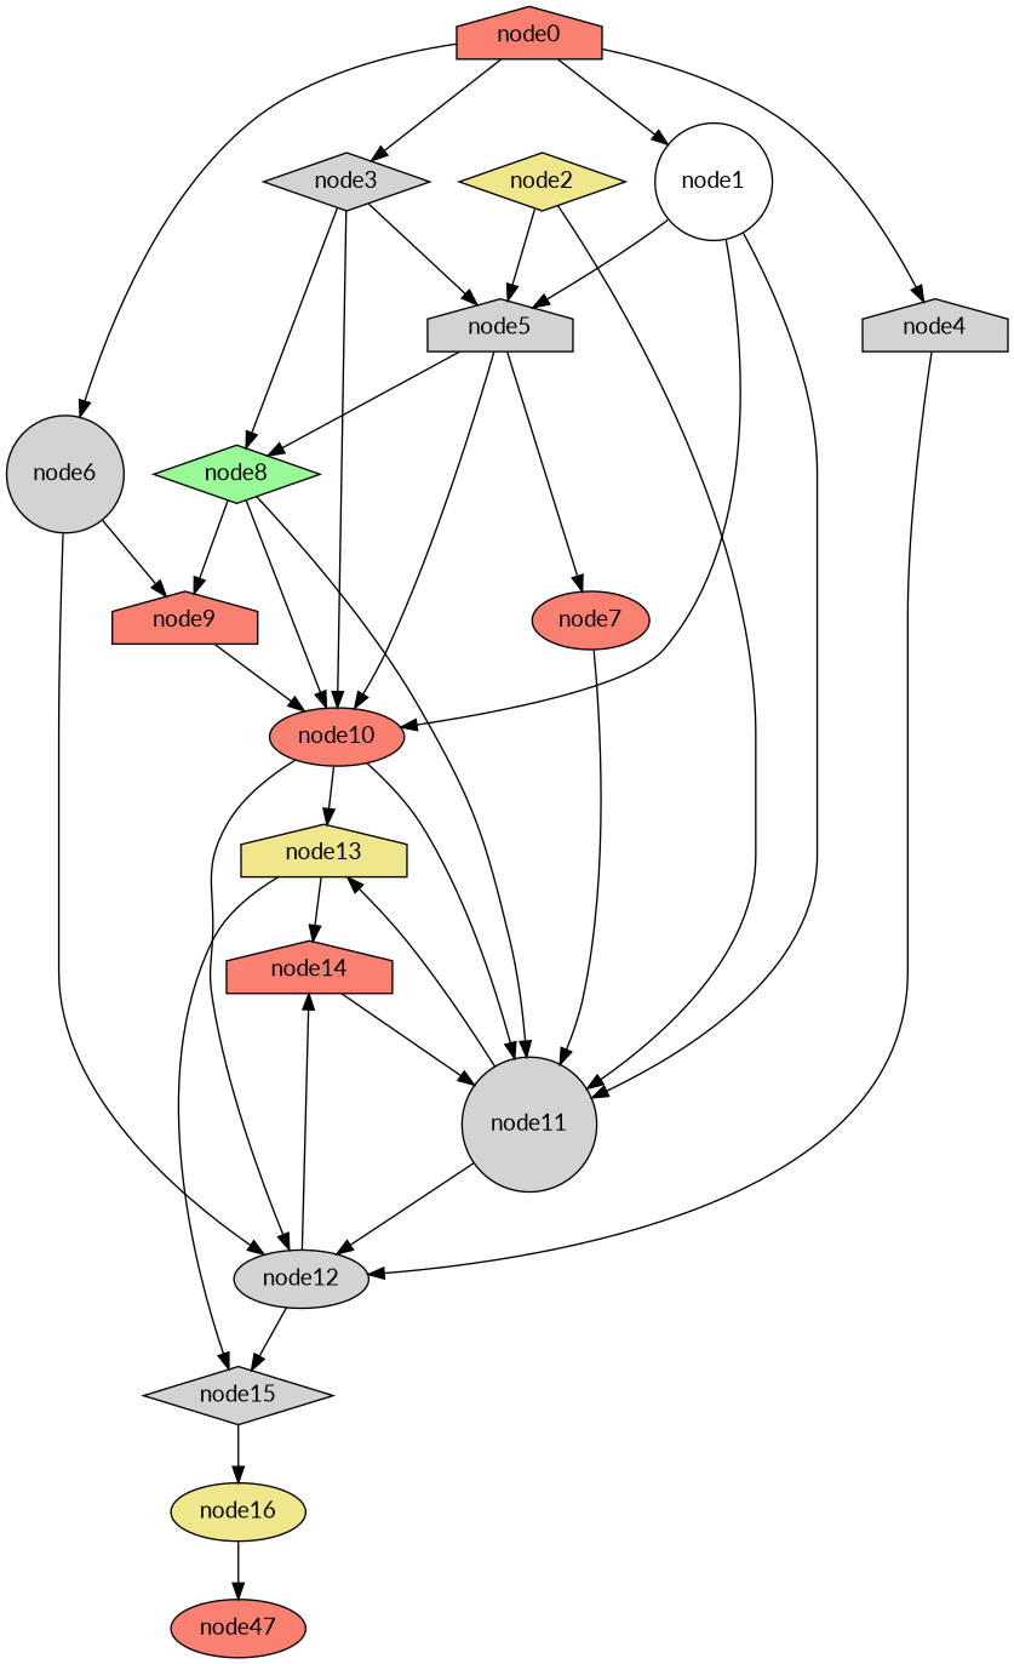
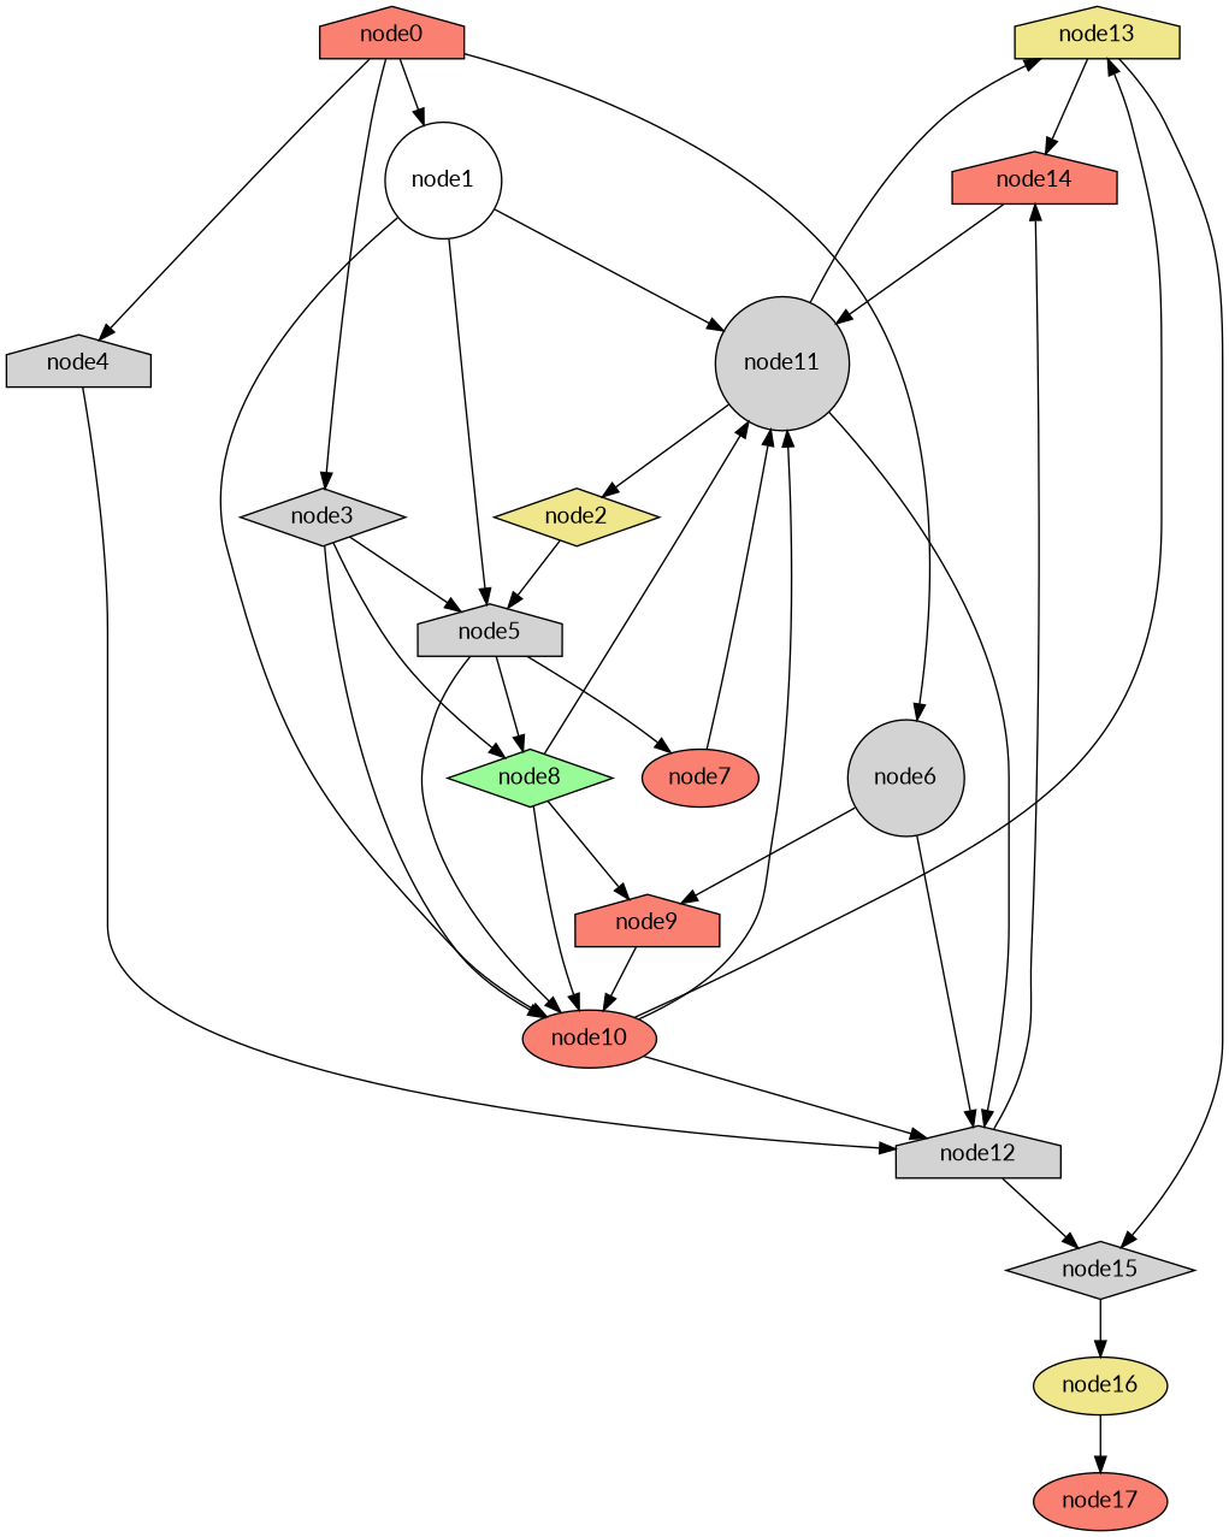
  digraph {
    fontname=Lato
    node [fillcolor=lightgrey fontname=Lato shape=house style=filled]
    edge [fontname=Lato]
    node16 [fillcolor=khaki shape=ellipse]
-   node17 [fillcolor=salmon shape=ellipse label=node47]
+   node17 [fillcolor=salmon shape=ellipse]
    node15 [shape=diamond]
    node14 [fillcolor=salmon]
    node11 [shape=circle]
    node13 [fillcolor=khaki]
-   node12 [shape=ellipse]
+   node12
    node10 [fillcolor=salmon shape=ellipse]
    node9 [fillcolor=salmon]
    node8 [fillcolor=palegreen shape=diamond]
    node7 [fillcolor=salmon shape=ellipse]
    node6 [shape=circle]
    node5
    node4
    node3 [shape=diamond]
    node2 [fillcolor=khaki shape=diamond]
    node1 [fillcolor=white shape=circle]
    node0 [fillcolor=salmon]
    node16 -> node17
    node15 -> node16
    node14 -> node11
    node11 -> node13
    node11 -> node12
    node13 -> node15
    node13 -> node14
    node12 -> node15
    node12 -> node14
    node10 -> node11
    node10 -> node13
    node10 -> node12
    node9 -> node10
    node8 -> node11
    node8 -> node10
    node8 -> node9
    node7 -> node11
    node6 -> node12
    node6 -> node9
    node5 -> node10
    node5 -> node8
    node5 -> node7
    node4 -> node12
    node3 -> node10
    node3 -> node8
    node3 -> node5
-   node2 -> node11
+   node11 -> node2
    node2 -> node5
    node1 -> node11
    node1 -> node10
    node1 -> node5
    node0 -> node6
    node0 -> node4
    node0 -> node3
    node0 -> node1
  }
